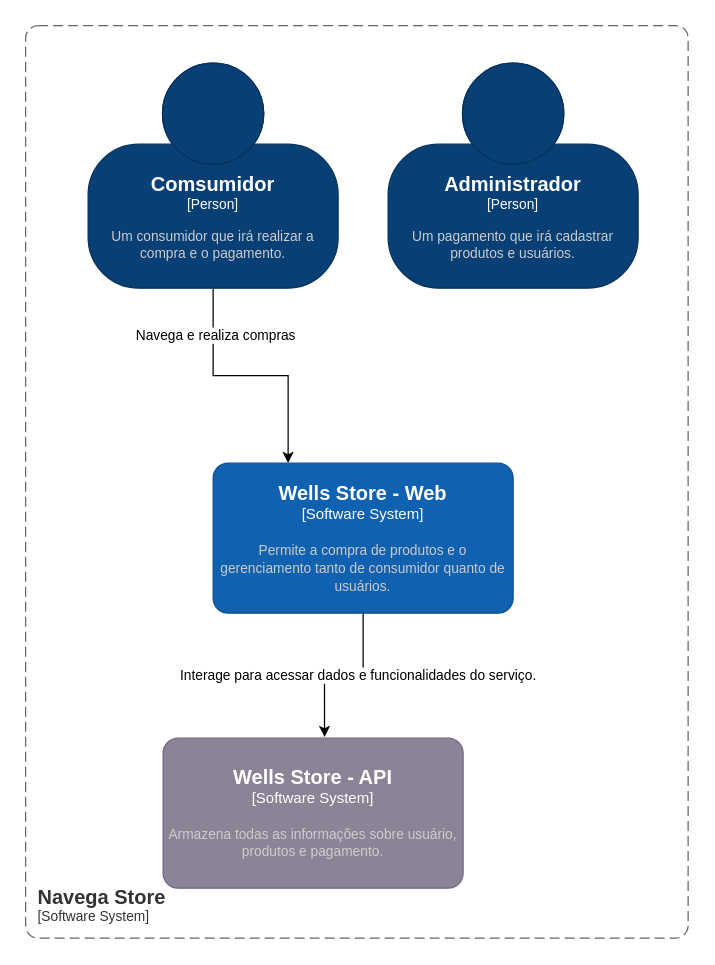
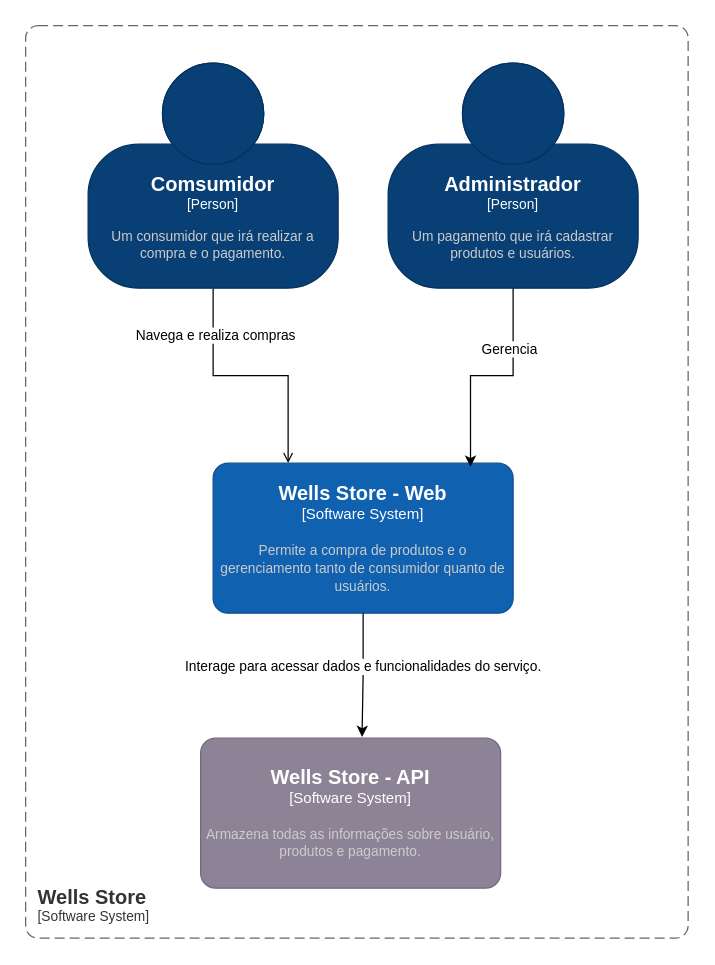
  <mxCell id="0" />
  <mxCell id="1" parent="0" />
- <mxCell id="2" style="edgeStyle=orthogonalEdgeStyle;rounded=0;orthogonalLoop=1;jettySize=auto;html=1;entryX=0.25;entryY=0;entryDx=0;entryDy=0;entryPerimeter=0;" edge="1" parent="1" source="4" target="5"><mxGeometry relative="1" as="geometry" /></mxCell>
+ <mxCell id="2" style="edgeStyle=orthogonalEdgeStyle;rounded=0;orthogonalLoop=1;jettySize=auto;html=1;entryX=0.25;entryY=0;entryDx=0;entryDy=0;entryPerimeter=0;endArrow=open;" edge="1" parent="1" source="4" target="5"><mxGeometry relative="1" as="geometry" /></mxCell>
  <mxCell id="3" value="Navega e realiza compras" style="edgeLabel;html=1;align=center;verticalAlign=middle;resizable=0;points=[];" vertex="1" connectable="0" parent="2"><mxGeometry x="-0.634" y="1" relative="1" as="geometry"><mxPoint as="offset" /></mxGeometry></mxCell>
  <mxCell id="4" value="&lt;font style=&quot;font-size: 16px&quot;&gt;&lt;b&gt;Comsumidor&lt;/b&gt;&lt;/font&gt;&lt;div&gt;[Person]&lt;/div&gt;&lt;br&gt;&lt;div&gt;&lt;font style=&quot;font-size: 11px&quot;&gt;&lt;font color=&quot;#cccccc&quot;&gt;Um consumidor que irá realizar a compra e o pagamento.&lt;/font&gt;&lt;/div&gt;" style="html=1;fontSize=11;dashed=0;whiteSpace=wrap;fillColor=#083F75;strokeColor=#06315C;fontColor=#ffffff;shape=mxgraph.c4.person2;align=center;metaEdit=1;points=[[0.5,0,0],[1,0.5,0],[1,0.75,0],[0.75,1,0],[0.5,1,0],[0.25,1,0],[0,0.75,0],[0,0.5,0]];resizable=0;" parent="1" vertex="1"><mxGeometry x="70" y="50" width="200" height="180" as="geometry" /></mxCell>
  <mxCell id="5" value="&lt;font style=&quot;font-size: 16px&quot;&gt;&lt;b&gt;Wells Store - Web&lt;/b&gt;&lt;/font&gt;&lt;div&gt;[Software System]&lt;/div&gt;&lt;br&gt;&lt;div&gt;&lt;font style=&quot;font-size: 11px&quot;&gt;&lt;font color=&quot;#cccccc&quot;&gt;Permite a compra de produtos e o gerenciamento tanto de consumidor quanto de usuários.&lt;/font&gt;&lt;/div&gt;" style="rounded=1;whiteSpace=wrap;html=1;labelBackgroundColor=none;fillColor=#1061B0;fontColor=#ffffff;align=center;arcSize=10;strokeColor=#0D5091;metaEdit=1;resizable=0;points=[[0.25,0,0],[0.5,0,0],[0.75,0,0],[1,0.25,0],[1,0.5,0],[1,0.75,0],[0.75,1,0],[0.5,1,0],[0.25,1,0],[0,0.75,0],[0,0.5,0],[0,0.25,0]];" parent="1" vertex="1"><mxGeometry x="170" y="370" width="240" height="120" as="geometry" /></mxCell>
  <mxCell id="6" value="&lt;font style=&quot;font-size: 16px&quot;&gt;&lt;b&gt;Administrador&lt;/b&gt;&lt;/font&gt;&lt;div&gt;[Person]&lt;/div&gt;&lt;br&gt;&lt;div&gt;&lt;font style=&quot;font-size: 11px&quot;&gt;&lt;font color=&quot;#cccccc&quot;&gt;Um pagamento que irá cadastrar produtos e usuários.&lt;/font&gt;&lt;/div&gt;" style="html=1;fontSize=11;dashed=0;whiteSpace=wrap;fillColor=#083F75;strokeColor=#06315C;fontColor=#ffffff;shape=mxgraph.c4.person2;align=center;metaEdit=1;points=[[0.5,0,0],[1,0.5,0],[1,0.75,0],[0.75,1,0],[0.5,1,0],[0.25,1,0],[0,0.75,0],[0,0.5,0]];resizable=0;" vertex="1" parent="1"><mxGeometry x="310" y="50" width="200" height="180" as="geometry" /></mxCell>
- <mxCell id="9" value="&lt;font style=&quot;font-size: 16px&quot;&gt;&lt;b&gt;Wells Store - API&lt;/b&gt;&lt;/font&gt;&lt;div&gt;[Software System]&lt;/div&gt;&lt;br&gt;&lt;div&gt;&lt;font style=&quot;font-size: 11px&quot;&gt;&lt;font color=&quot;#cccccc&quot;&gt;Armazena todas as informações sobre usuário, produtos e pagamento.&lt;/font&gt;&lt;/div&gt;" style="rounded=1;whiteSpace=wrap;html=1;labelBackgroundColor=none;fillColor=#8C8496;fontColor=#ffffff;align=center;arcSize=10;strokeColor=#736782;metaEdit=1;resizable=0;points=[[0.25,0,0],[0.5,0,0],[0.75,0,0],[1,0.25,0],[1,0.5,0],[1,0.75,0],[0.75,1,0],[0.5,1,0],[0.25,1,0],[0,0.75,0],[0,0.5,0],[0,0.25,0]];" vertex="1" parent="1"><mxGeometry x="130" y="590" width="240" height="120" as="geometry" /></mxCell>
+ <mxCell id="7" style="edgeStyle=orthogonalEdgeStyle;rounded=0;orthogonalLoop=1;jettySize=auto;html=1;entryX=0.858;entryY=0.025;entryDx=0;entryDy=0;entryPerimeter=0;" edge="1" parent="1" source="6" target="5"><mxGeometry relative="1" as="geometry" /></mxCell>
+ <mxCell id="8" value="Gerencia" style="edgeLabel;html=1;align=center;verticalAlign=middle;resizable=0;points=[];" vertex="1" connectable="0" parent="7"><mxGeometry x="-0.456" y="-4" relative="1" as="geometry"><mxPoint as="offset" /></mxGeometry></mxCell>
+ <mxCell id="9" value="&lt;font style=&quot;font-size: 16px&quot;&gt;&lt;b&gt;Wells Store - API&lt;/b&gt;&lt;/font&gt;&lt;div&gt;[Software System]&lt;/div&gt;&lt;br&gt;&lt;div&gt;&lt;font style=&quot;font-size: 11px&quot;&gt;&lt;font color=&quot;#cccccc&quot;&gt;Armazena todas as informações sobre usuário, produtos e pagamento.&lt;/font&gt;&lt;/div&gt;" style="rounded=1;whiteSpace=wrap;html=1;labelBackgroundColor=none;fillColor=#8C8496;fontColor=#ffffff;align=center;arcSize=10;strokeColor=#736782;metaEdit=1;resizable=0;points=[[0.25,0,0],[0.5,0,0],[0.75,0,0],[1,0.25,0],[1,0.5,0],[1,0.75,0],[0.75,1,0],[0.5,1,0],[0.25,1,0],[0,0.75,0],[0,0.5,0],[0,0.25,0]];" vertex="1" parent="1"><mxGeometry x="160" y="590" width="240" height="120" as="geometry" /></mxCell>
  <mxCell id="10" style="edgeStyle=orthogonalEdgeStyle;rounded=0;orthogonalLoop=1;jettySize=auto;html=1;entryX=0.538;entryY=-0.008;entryDx=0;entryDy=0;entryPerimeter=0;" edge="1" parent="1" source="5" target="9"><mxGeometry relative="1" as="geometry" /></mxCell>
  <mxCell id="11" value="Interage para acessar dados e funcionalidades do serviço." style="edgeLabel;html=1;align=center;verticalAlign=middle;resizable=0;points=[];" vertex="1" connectable="0" parent="10"><mxGeometry x="-0.16" y="-1" relative="1" as="geometry"><mxPoint as="offset" /></mxGeometry></mxCell>
- <mxCell id="12" value="&lt;font style=&quot;font-size: 16px&quot;&gt;&lt;b&gt;&lt;div style=&quot;text-align: left&quot;&gt;Navega Store&lt;/div&gt;&lt;/b&gt;&lt;/font&gt;&lt;div style=&quot;text-align: left&quot;&gt;[Software System]&lt;/div&gt;" style="rounded=1;fontSize=11;whiteSpace=wrap;html=1;dashed=1;arcSize=20;fillColor=none;strokeColor=#666666;fontColor=#333333;labelBackgroundColor=none;align=left;verticalAlign=bottom;labelBorderColor=none;spacingTop=0;spacing=10;dashPattern=8 4;metaEdit=1;rotatable=0;perimeter=rectanglePerimeter;noLabel=0;labelPadding=0;allowArrows=0;connectable=0;expand=0;recursiveResize=0;editable=1;pointerEvents=0;absoluteArcSize=1;points=[[0.25,0,0],[0.5,0,0],[0.75,0,0],[1,0.25,0],[1,0.5,0],[1,0.75,0],[0.75,1,0],[0.5,1,0],[0.25,1,0],[0,0.75,0],[0,0.5,0],[0,0.25,0]];" vertex="1" parent="1"><mxGeometry x="20" y="20" width="530" height="730" as="geometry" /></mxCell>
+ <mxCell id="12" value="&lt;font style=&quot;font-size: 16px&quot;&gt;&lt;b&gt;&lt;div style=&quot;text-align: left&quot;&gt;Wells Store&lt;/div&gt;&lt;/b&gt;&lt;/font&gt;&lt;div style=&quot;text-align: left&quot;&gt;[Software System]&lt;/div&gt;" style="rounded=1;fontSize=11;whiteSpace=wrap;html=1;dashed=1;arcSize=20;fillColor=none;strokeColor=#666666;fontColor=#333333;labelBackgroundColor=none;align=left;verticalAlign=bottom;labelBorderColor=none;spacingTop=0;spacing=10;dashPattern=8 4;metaEdit=1;rotatable=0;perimeter=rectanglePerimeter;noLabel=0;labelPadding=0;allowArrows=0;connectable=0;expand=0;recursiveResize=0;editable=1;pointerEvents=0;absoluteArcSize=1;points=[[0.25,0,0],[0.5,0,0],[0.75,0,0],[1,0.25,0],[1,0.5,0],[1,0.75,0],[0.75,1,0],[0.5,1,0],[0.25,1,0],[0,0.75,0],[0,0.5,0],[0,0.25,0]];" vertex="1" parent="1"><mxGeometry x="20" y="20" width="530" height="730" as="geometry" /></mxCell>
